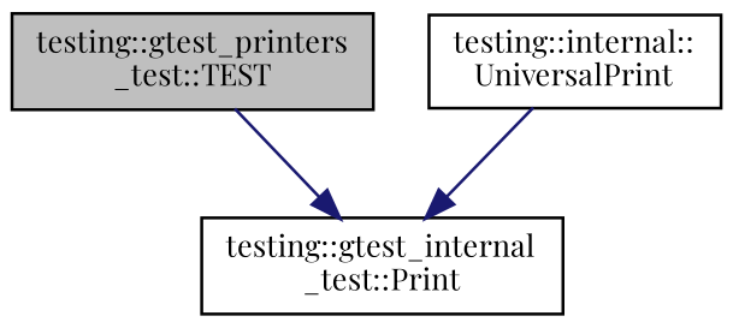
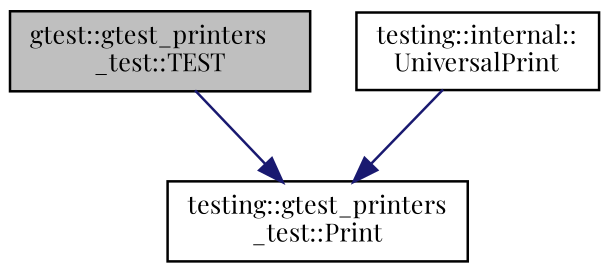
  digraph {
    fontname="Playfair Display"
    rankdir=TB
    node [color=black fillcolor=white fontname="Playfair Display" fontsize=10 shape=record style=filled]
    edge [color=midnightblue fontname="Playfair Display" fontsize=10 labelfontname=Helvetica labelfontsize=10 style=solid]
-   n1 [fillcolor=grey75 fontcolor=black height=0.2 label="testing::gtest_printers\l_test::TEST" width=0.4]
-   n2 [height=0.2 label="testing::gtest_internal\l_test::Print" width=0.4]
+   n1 [fillcolor=grey75 fontcolor=black height=0.2 label="gtest::gtest_printers\l_test::TEST" width=0.4]
+   n2 [height=0.2 label="testing::gtest_printers\l_test::Print" width=0.4]
    n3 [height=0.2 label="testing::internal::\lUniversalPrint" width=0.4]
    n1 -> n2
    n3 -> n2
  }
